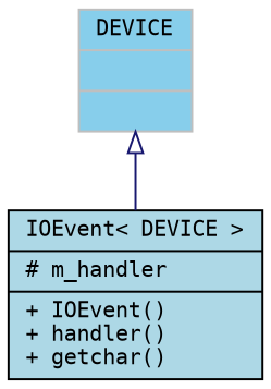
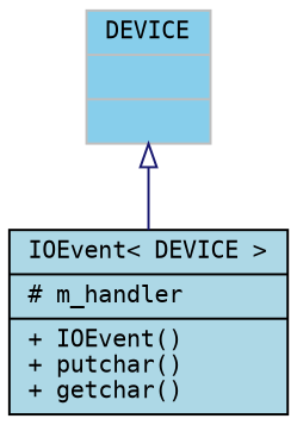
  digraph {
    fontname="DejaVu Sans Mono"
    node [fontname="DejaVu Sans Mono" fontsize=10 shape=record style=filled]
-   n1 [color=black fillcolor=lightblue fontcolor=black height=0.2 label="{IOEvent\< DEVICE \>\n|# m_handler\l|+ IOEvent()\l+ handler()\l+ getchar()\l}" width=0.4]
+   n1 [color=black fillcolor=lightblue fontcolor=black height=0.2 label="{IOEvent\< DEVICE \>\n|# m_handler\l|+ IOEvent()\l+ putchar()\l+ getchar()\l}" width=0.4]
    n2 [color=grey75 fillcolor=skyblue height=0.2 label="{DEVICE\n||}" width=0.4]
    n2 -> n1 [arrowtail=onormal color=midnightblue dir=back fontname="DejaVu Sans Mono" fontsize=10 labelfontname=Helvetica labelfontsize=10 style=solid]
  }
